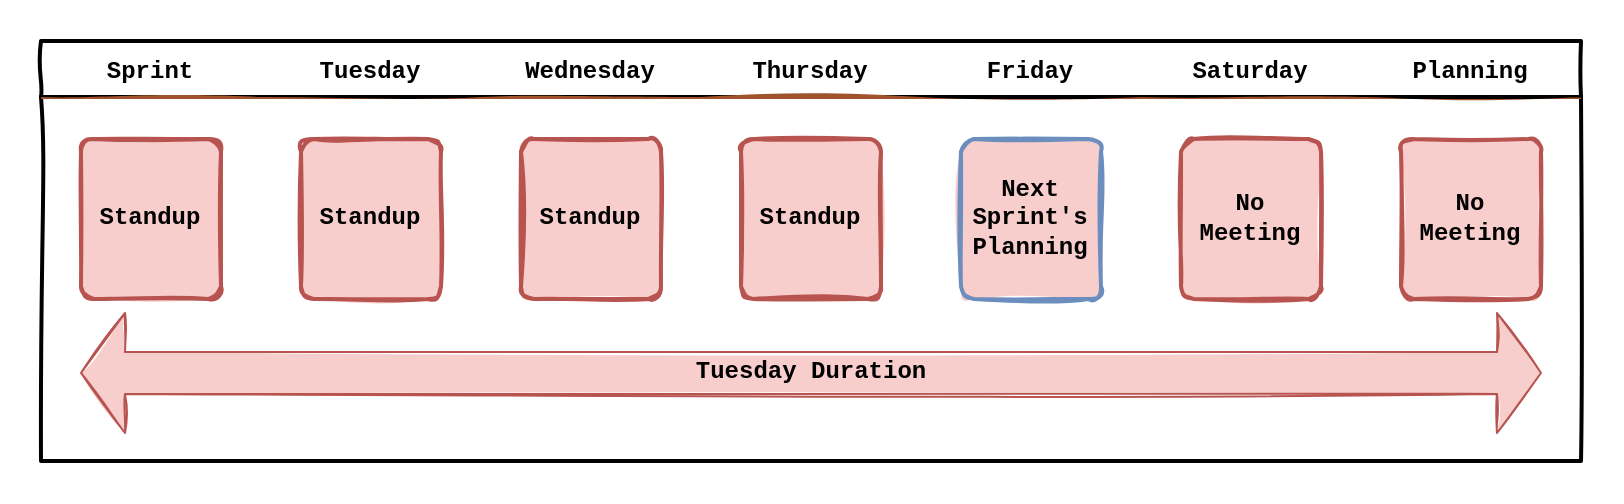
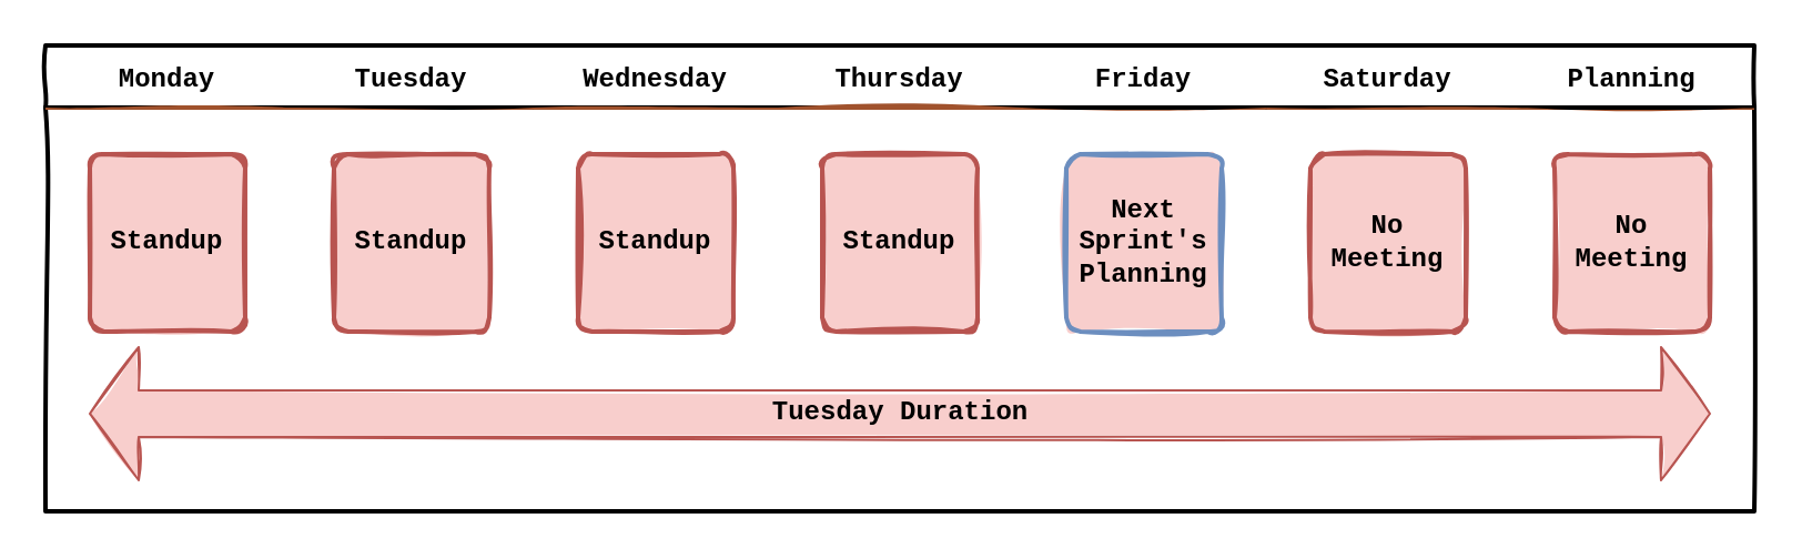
  <mxCell id="0" />
  <mxCell id="1" parent="0" />
  <mxCell id="2" value="" style="swimlane;fontStyle=2;childLayout=stackLayout;horizontal=1;startSize=28;horizontalStack=1;resizeParent=1;resizeParentMax=0;resizeLast=0;collapsible=0;marginBottom=0;swimlaneFillColor=none;fontFamily=Courier New;fontSize=16;points=[];verticalAlign=top;stackBorder=0;resizable=1;strokeWidth=2;sketch=1;disableMultiStroke=1;" parent="1" vertex="1"><mxGeometry x="20" y="20" width="770" height="210" as="geometry" /></mxCell>
- <mxCell id="3" value="Sprint" style="swimlane;strokeWidth=2;fontFamily=Courier New;html=0;startSize=1;verticalAlign=bottom;spacingBottom=5;points=[];childLayout=stackLayout;stackBorder=20;stackSpacing=20;resizeLast=0;resizeParent=1;horizontalStack=0;collapsible=0;sketch=1;strokeColor=none;fillStyle=solid;fillColor=#A0522D;" vertex="1" parent="2"><mxGeometry y="28" width="110" height="182" as="geometry" /></mxCell>
+ <mxCell id="3" value="Monday" style="swimlane;strokeWidth=2;fontFamily=Courier New;html=0;startSize=1;verticalAlign=bottom;spacingBottom=5;points=[];childLayout=stackLayout;stackBorder=20;stackSpacing=20;resizeLast=0;resizeParent=1;horizontalStack=0;collapsible=0;sketch=1;strokeColor=none;fillStyle=solid;fillColor=#A0522D;" vertex="1" parent="2"><mxGeometry y="28" width="110" height="182" as="geometry" /></mxCell>
  <mxCell id="4" value="Standup" style="whiteSpace=wrap;html=1;strokeWidth=2;fillColor=#f8cecc;fontStyle=1;spacingTop=0;rounded=1;arcSize=9;points=[];sketch=1;fontFamily=Courier New;hachureGap=8;fillWeight=1;strokeColor=#b85450;fillStyle=solid;" vertex="1" parent="3"><mxGeometry x="20" y="21" width="70" height="80" as="geometry" /></mxCell>
  <mxCell id="5" value="Tuesday" style="swimlane;strokeWidth=2;fontFamily=Courier New;html=0;startSize=1;verticalAlign=bottom;spacingBottom=5;points=[];childLayout=stackLayout;stackBorder=20;stackSpacing=20;resizeLast=0;resizeParent=1;horizontalStack=0;collapsible=0;sketch=1;strokeColor=none;fillStyle=solid;fillColor=#A0522D;" vertex="1" parent="2"><mxGeometry x="110" y="28" width="110" height="182" as="geometry" /></mxCell>
  <mxCell id="6" value="Standup" style="whiteSpace=wrap;html=1;strokeWidth=2;fillColor=#f8cecc;fontStyle=1;spacingTop=0;rounded=1;arcSize=9;points=[];sketch=1;fontFamily=Courier New;hachureGap=8;fillWeight=1;strokeColor=#b85450;fillStyle=solid;" vertex="1" parent="5"><mxGeometry x="20" y="21" width="70" height="80" as="geometry" /></mxCell>
  <mxCell id="7" value="Wednesday" style="swimlane;strokeWidth=2;fontFamily=Courier New;html=0;startSize=1;verticalAlign=bottom;spacingBottom=5;points=[];childLayout=stackLayout;stackBorder=20;stackSpacing=20;resizeLast=0;resizeParent=1;horizontalStack=0;collapsible=0;sketch=1;strokeColor=none;fillStyle=solid;fillColor=#A0522D;" vertex="1" parent="2"><mxGeometry x="220" y="28" width="110" height="182" as="geometry" /></mxCell>
  <mxCell id="8" value="Standup" style="whiteSpace=wrap;html=1;strokeWidth=2;fillColor=#f8cecc;fontStyle=1;spacingTop=0;rounded=1;arcSize=9;points=[];sketch=1;fontFamily=Courier New;hachureGap=8;fillWeight=1;strokeColor=#b85450;fillStyle=solid;" vertex="1" parent="7"><mxGeometry x="20" y="21" width="70" height="80" as="geometry" /></mxCell>
  <mxCell id="9" value="Thursday" style="swimlane;strokeWidth=2;fontFamily=Courier New;html=0;startSize=1;verticalAlign=bottom;spacingBottom=5;points=[];childLayout=stackLayout;stackBorder=20;stackSpacing=20;resizeLast=0;resizeParent=1;horizontalStack=0;collapsible=0;sketch=1;strokeColor=none;fillStyle=solid;fillColor=#A0522D;" vertex="1" parent="2"><mxGeometry x="330" y="28" width="110" height="182" as="geometry" /></mxCell>
  <mxCell id="10" value="Standup" style="whiteSpace=wrap;html=1;strokeWidth=2;fillColor=#f8cecc;fontStyle=1;spacingTop=0;rounded=1;arcSize=9;points=[];sketch=1;fontFamily=Courier New;hachureGap=8;fillWeight=1;strokeColor=#b85450;fillStyle=solid;" vertex="1" parent="9"><mxGeometry x="20" y="21" width="70" height="80" as="geometry" /></mxCell>
  <mxCell id="11" value="Friday" style="swimlane;strokeWidth=2;fontFamily=Courier New;html=0;startSize=1;verticalAlign=bottom;spacingBottom=5;points=[];childLayout=stackLayout;stackBorder=20;stackSpacing=20;resizeLast=0;resizeParent=1;horizontalStack=0;collapsible=0;sketch=1;strokeColor=none;fillStyle=solid;fillColor=#A0522D;" vertex="1" parent="2"><mxGeometry x="440" y="28" width="110" height="182" as="geometry" /></mxCell>
  <mxCell id="12" value="Next Sprint's Planning" style="whiteSpace=wrap;html=1;strokeWidth=2;fillColor=#f8cecc;fontStyle=1;spacingTop=0;rounded=1;arcSize=9;points=[];sketch=1;fontFamily=Courier New;hachureGap=8;fillWeight=1;strokeColor=#6c8ebf;fillStyle=solid;" vertex="1" parent="11"><mxGeometry x="20" y="21" width="70" height="80" as="geometry" /></mxCell>
  <mxCell id="13" value="Saturday" style="swimlane;strokeWidth=2;fontFamily=Courier New;html=0;startSize=1;verticalAlign=bottom;spacingBottom=5;points=[];childLayout=stackLayout;stackBorder=20;stackSpacing=20;resizeLast=0;resizeParent=1;horizontalStack=0;collapsible=0;sketch=1;strokeColor=none;fillStyle=solid;fillColor=#A0522D;" vertex="1" parent="2"><mxGeometry x="550" y="28" width="110" height="182" as="geometry" /></mxCell>
  <mxCell id="14" value="No Meeting" style="whiteSpace=wrap;html=1;strokeWidth=2;fillColor=#f8cecc;fontStyle=1;spacingTop=0;rounded=1;arcSize=9;points=[];sketch=1;fontFamily=Courier New;hachureGap=8;fillWeight=1;strokeColor=#b85450;fillStyle=solid;" vertex="1" parent="13"><mxGeometry x="20" y="21" width="70" height="80" as="geometry" /></mxCell>
  <mxCell id="15" value="Planning" style="swimlane;strokeWidth=2;fontFamily=Courier New;html=0;startSize=1;verticalAlign=bottom;spacingBottom=5;points=[];childLayout=stackLayout;stackBorder=20;stackSpacing=20;resizeLast=0;resizeParent=1;horizontalStack=0;collapsible=0;sketch=1;strokeColor=none;fillStyle=solid;fillColor=#A0522D;" vertex="1" parent="2"><mxGeometry x="660" y="28" width="110" height="182" as="geometry" /></mxCell>
  <mxCell id="16" value="No Meeting" style="whiteSpace=wrap;html=1;strokeWidth=2;fillColor=#f8cecc;fontStyle=1;spacingTop=0;rounded=1;arcSize=9;points=[];sketch=1;fontFamily=Courier New;hachureGap=8;fillWeight=1;strokeColor=#b85450;fillStyle=solid;" vertex="1" parent="15"><mxGeometry x="20" y="21" width="70" height="80" as="geometry" /></mxCell>
  <mxCell id="17" value="Tuesday Duration" style="html=1;shadow=0;dashed=0;align=center;verticalAlign=middle;shape=mxgraph.arrows2.twoWayArrow;dy=0.65;dx=22;glass=0;fontFamily=Courier New;fillColor=#f8cecc;strokeColor=#b85450;sketch=1;fillStyle=solid;fontStyle=1" vertex="1" parent="1"><mxGeometry x="40" y="156" width="730" height="60" as="geometry" /></mxCell>
